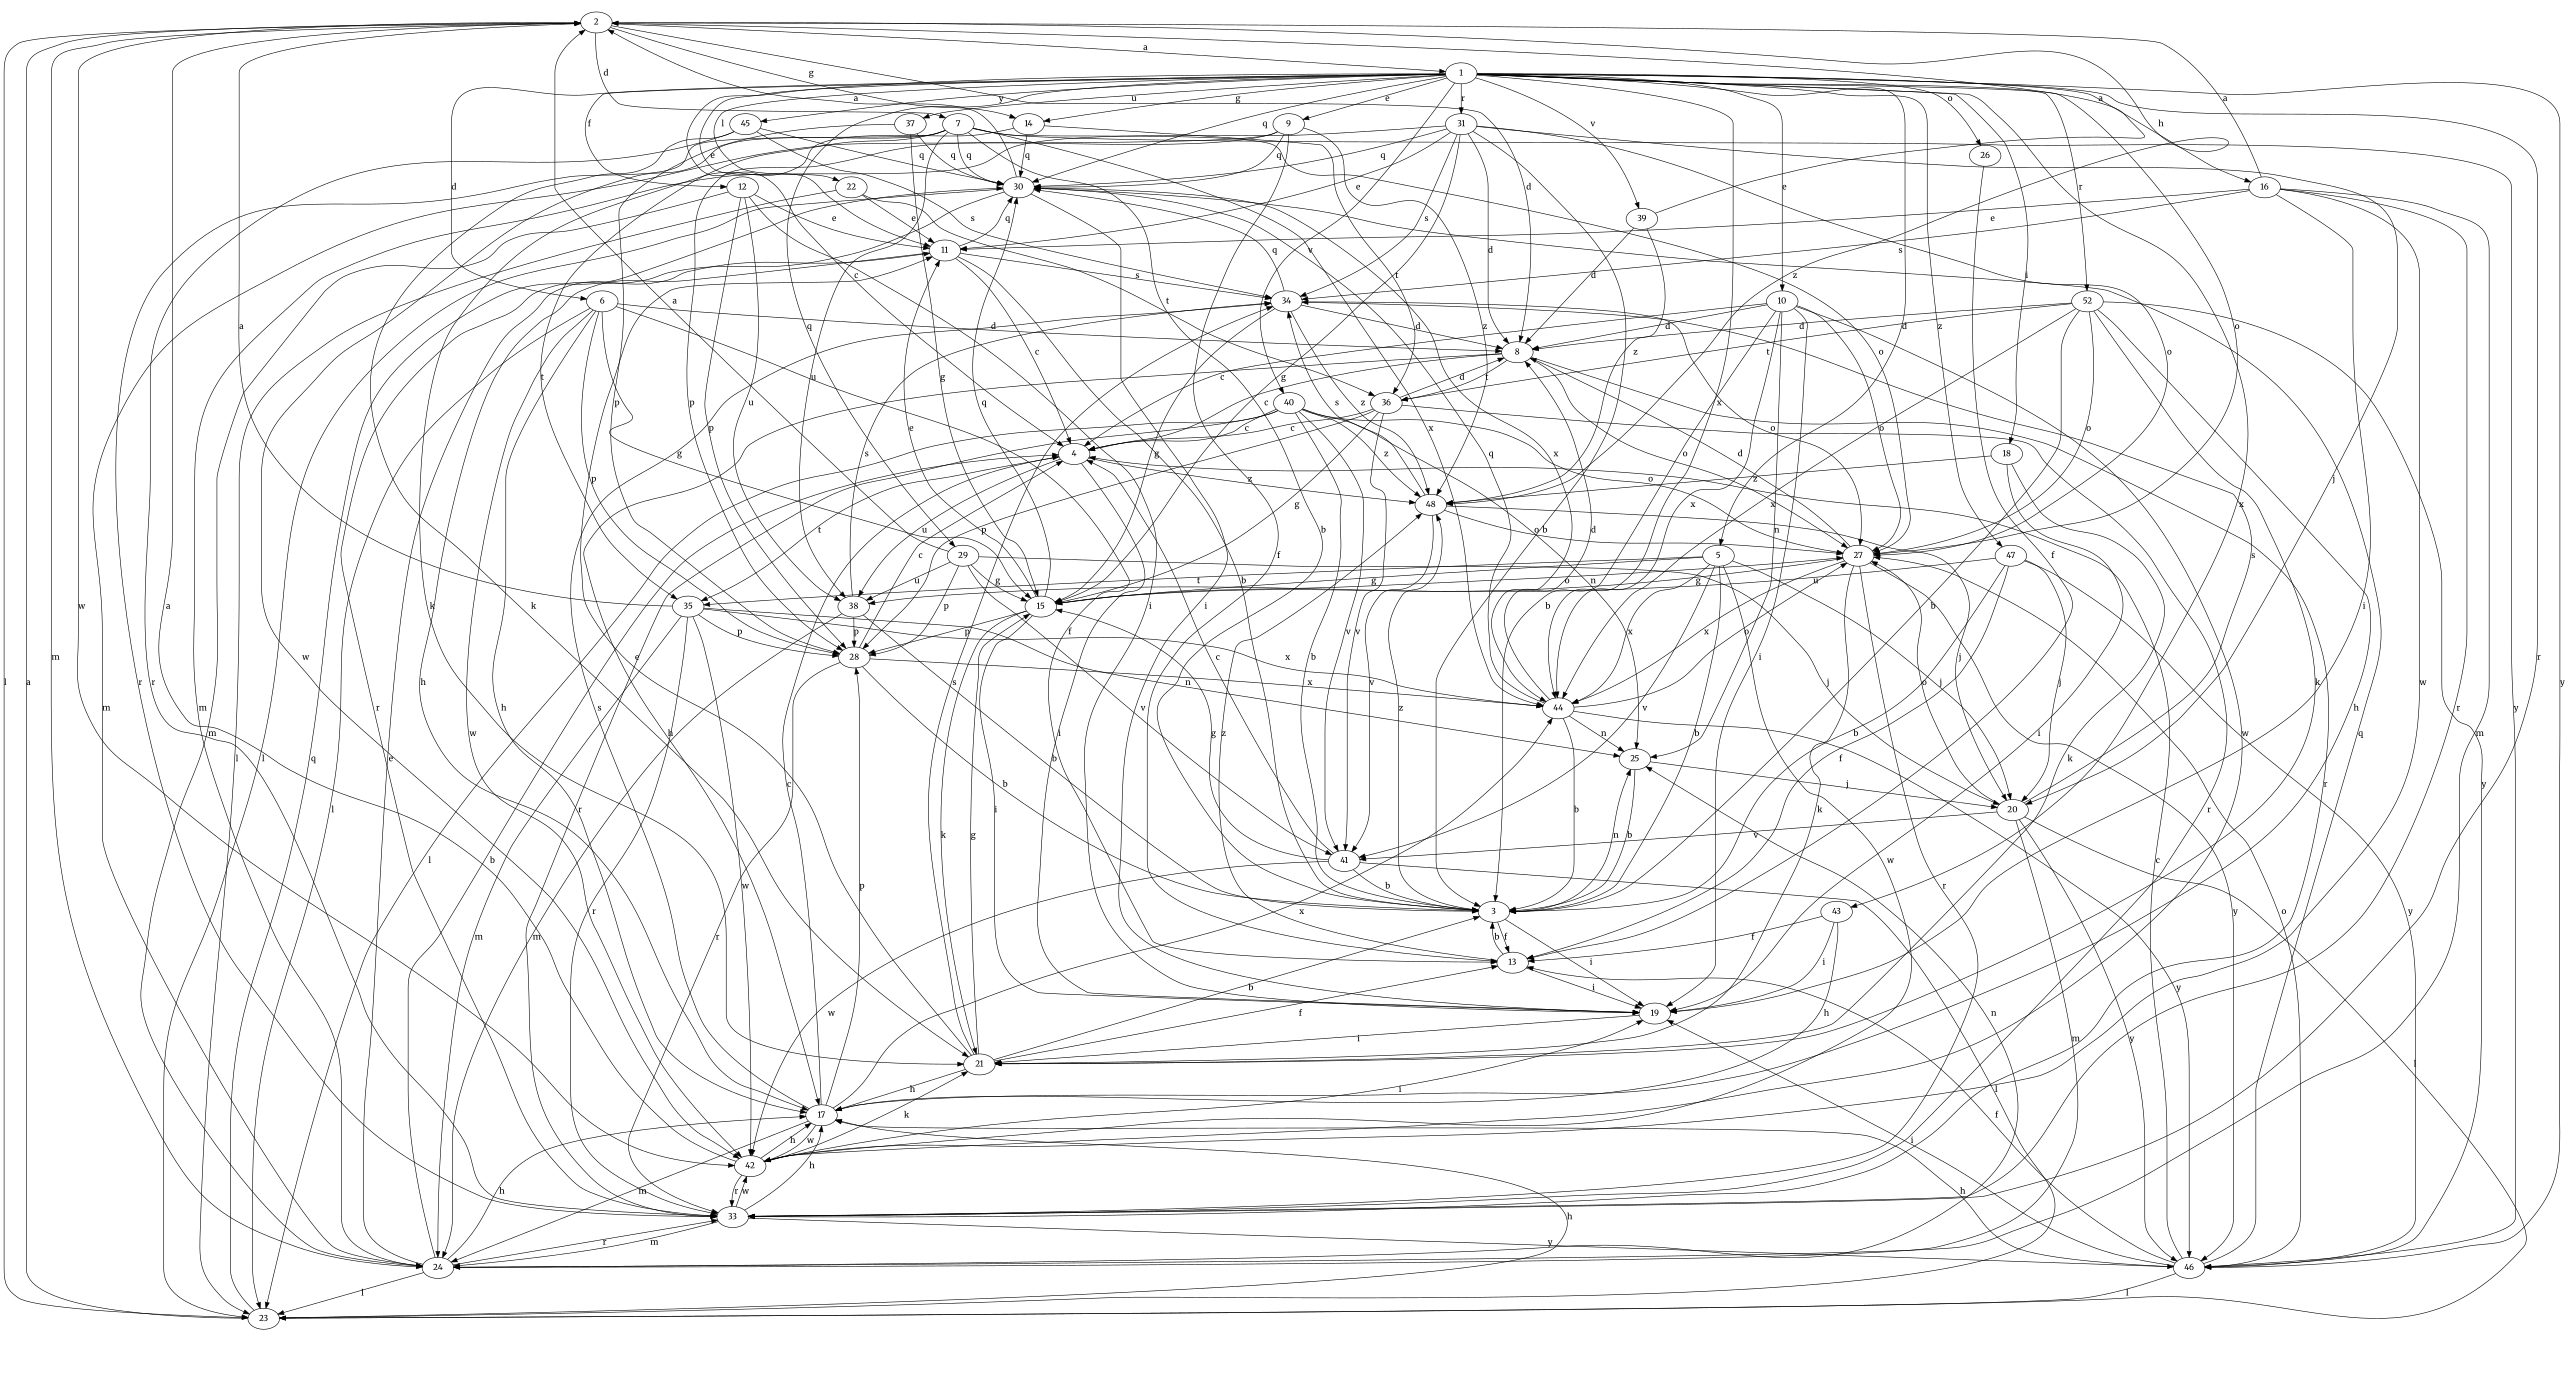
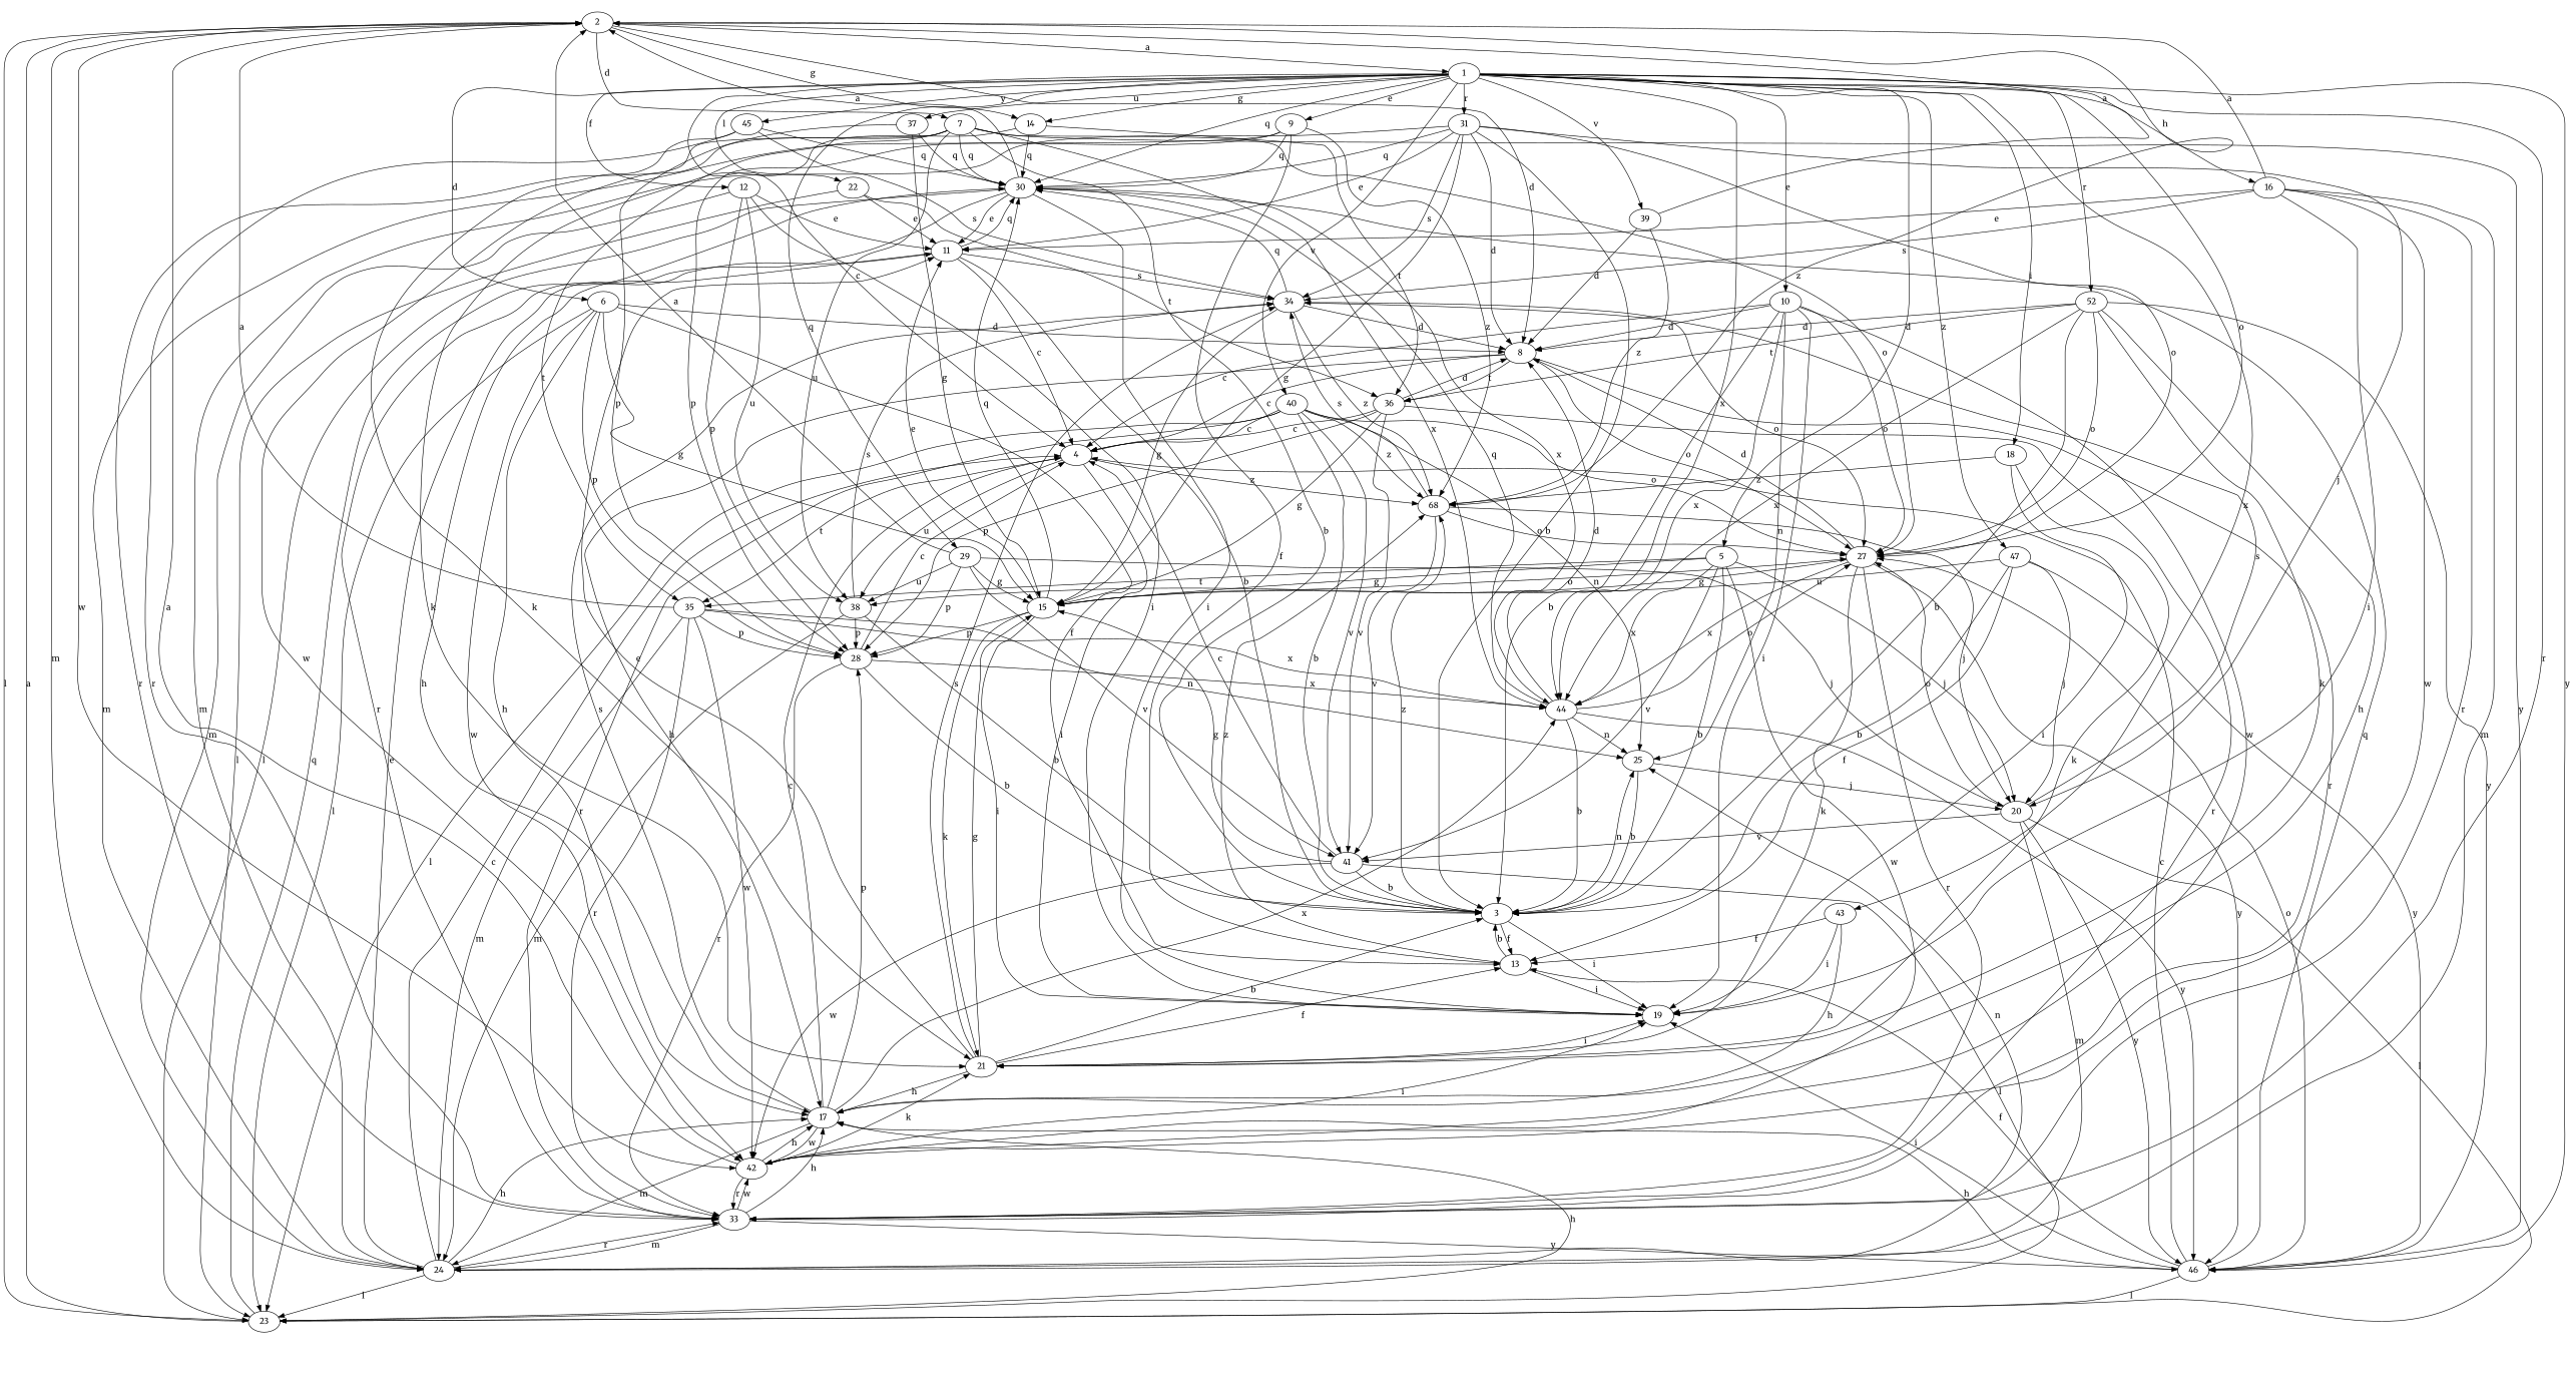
  strict digraph {
    fontname=Merriweather
    node [fontname=Merriweather]
    edge [fontname=Merriweather]
    2
    1
    23
    42
    7
    8
    24
    14
-   48
+   48 [label=68]
    16
    29
    30
    39
    5
    10
    31
    n17 [label=52]
    40
    44
    47
    4
    46
    6
    27
    9
    12
    22
-   26
    43
    37
    33
    18
    45
    17
    19
    21
    38
    35
    3
    36
    11
    25
    34
    41
    20
    28
    15
    13
    2 -> 1 [label=a]
    2 -> 23 [label=l]
    2 -> 42 [label=w]
    2 -> 7 [label=d]
    2 -> 8 [label=d]
    2 -> 24 [label=m]
    2 -> 14 [label=g]
    2 -> 48 [label=z]
    1 -> 14 [label=g]
    1 -> 16 [label=h]
    1 -> 29 [label=q]
    1 -> 30 [label=q]
    1 -> 39 [label=v]
    1 -> 5 [label=d]
    1 -> 10 [label=e]
    1 -> 31 [label=r]
    1 -> n17 [label=r]
    1 -> 40 [label=v]
    1 -> 44 [label=x]
    1 -> 47 [label=z]
    1 -> 4 [label=c]
    1 -> 46 [label=y]
    1 -> 6 [label=d]
    1 -> 27 [label=o]
    1 -> 9 [label=e]
    1 -> 12 [label=f]
    1 -> 22 [label=l]
-   1 -> 26 [label=o]
    1 -> 43 [label=x]
    1 -> 37 [label=u]
    1 -> 33 [label=r]
    1 -> 18 [label=i]
    1 -> 45 [label=y]
    23 -> 2 [label=a]
    23 -> 30 [label=q]
    23 -> 17 [label=h]
    42 -> 2 [label=a]
    42 -> 33 [label=r]
    42 -> 17 [label=h]
    42 -> 19 [label=i]
    42 -> 21 [label=k]
    7 -> 42 [label=w]
    7 -> 30 [label=q]
    7 -> 44 [label=x]
    7 -> 46 [label=y]
    7 -> 27 [label=o]
    7 -> 33 [label=r]
    7 -> 38 [label=u]
    7 -> 35 [label=t]
    7 -> 3 [label=b]
    8 -> 4 [label=c]
    8 -> 27 [label=o]
    8 -> 33 [label=r]
    8 -> 17 [label=h]
    8 -> 36 [label=t]
    24 -> 23 [label=l]
-   24 -> 4 [label=b]
+   24 -> 4 [label=c]
    24 -> 33 [label=r]
    24 -> 17 [label=h]
    24 -> 11 [label=e]
    24 -> 25 [label=n]
    14 -> 30 [label=q]
    14 -> 21 [label=k]
    14 -> 36 [label=t]
    48 -> 27 [label=o]
    48 -> 34 [label=s]
    48 -> 41 [label=v]
    48 -> 20 [label=j]
    16 -> 2 [label=a]
    16 -> 42 [label=w]
    16 -> 24 [label=m]
    16 -> 33 [label=r]
    16 -> 19 [label=i]
    16 -> 11 [label=e]
    16 -> 34 [label=s]
    29 -> 2 [label=a]
    29 -> 38 [label=u]
    29 -> 41 [label=v]
    29 -> 20 [label=j]
    29 -> 28 [label=p]
    29 -> 15 [label=g]
    30 -> 2 [label=a]
    30 -> 23 [label=l]
    30 -> 44 [label=x]
    30 -> 33 [label=r]
    30 -> 19 [label=i]
-   1 -> 11 [label=e]
+   30 -> 11 [label=e]
    39 -> 2 [label=a]
    39 -> 8 [label=d]
    39 -> 48 [label=z]
    5 -> 42 [label=w]
    5 -> 44 [label=x]
    5 -> 35 [label=t]
    5 -> 3 [label=b]
    5 -> 41 [label=v]
    5 -> 20 [label=j]
    5 -> 15 [label=g]
    10 -> 42 [label=w]
    10 -> 8 [label=d]
    10 -> 44 [label=x]
    10 -> 4 [label=c]
    10 -> 27 [label=o]
    10 -> 19 [label=i]
    10 -> 3 [label=b]
    10 -> 25 [label=n]
    31 -> 8 [label=d]
    31 -> 24 [label=m]
    31 -> 30 [label=q]
    31 -> 27 [label=o]
    31 -> 3 [label=b]
    31 -> 11 [label=e]
    31 -> 34 [label=s]
    31 -> 20 [label=j]
    31 -> 15 [label=g]
    n17 -> 8 [label=d]
    n17 -> 44 [label=x]
    n17 -> 46 [label=y]
    n17 -> 27 [label=o]
    n17 -> 17 [label=h]
    n17 -> 21 [label=k]
    n17 -> 3 [label=b]
    n17 -> 36 [label=t]
    40 -> 23 [label=l]
    40 -> 48 [label=z]
    40 -> 4 [label=c]
    40 -> 27 [label=o]
    40 -> 33 [label=r]
    40 -> 3 [label=b]
    40 -> 25 [label=n]
    40 -> 41 [label=v]
    44 -> 8 [label=d]
    44 -> 30 [label=q]
    44 -> 46 [label=y]
    44 -> 27 [label=o]
    44 -> 3 [label=b]
    44 -> 25 [label=n]
    47 -> 46 [label=y]
    47 -> 38 [label=u]
    47 -> 3 [label=b]
    47 -> 20 [label=j]
    47 -> 13 [label=f]
    4 -> 48 [label=z]
    4 -> 19 [label=i]
    4 -> 38 [label=u]
    4 -> 35 [label=t]
    46 -> 23 [label=l]
    46 -> 30 [label=q]
    46 -> 4 [label=c]
    46 -> 27 [label=o]
    46 -> 17 [label=h]
    46 -> 19 [label=i]
    46 -> 13 [label=f]
    6 -> 23 [label=l]
    6 -> 42 [label=w]
    6 -> 8 [label=d]
    6 -> 17 [label=h]
    6 -> 28 [label=p]
    6 -> 15 [label=g]
    6 -> 13 [label=f]
    27 -> 8 [label=d]
    27 -> 44 [label=x]
    27 -> 46 [label=y]
    27 -> 33 [label=r]
    27 -> 21 [label=k]
    27 -> 15 [label=g]
    9 -> 24 [label=m]
    9 -> 48 [label=z]
    9 -> 30 [label=q]
    9 -> 28 [label=p]
    9 -> 13 [label=f]
    12 -> 24 [label=m]
    12 -> 19 [label=i]
    12 -> 38 [label=u]
    12 -> 11 [label=e]
    12 -> 28 [label=p]
    22 -> 23 [label=l]
    22 -> 36 [label=t]
    22 -> 11 [label=e]
-   26 -> 13 [label=f]
    43 -> 17 [label=h]
    43 -> 19 [label=i]
    43 -> 13 [label=f]
    37 -> 30 [label=q]
    37 -> 28 [label=p]
    37 -> 15 [label=g]
    33 -> 42 [label=w]
    33 -> 24 [label=m]
    33 -> 46 [label=y]
    33 -> 17 [label=h]
    18 -> 48 [label=z]
    18 -> 19 [label=i]
    18 -> 21 [label=k]
    45 -> 30 [label=q]
    45 -> 33 [label=r]
    45 -> 21 [label=k]
    45 -> 34 [label=s]
    17 -> 42 [label=w]
    17 -> 24 [label=m]
    17 -> 44 [label=x]
    17 -> 4 [label=c]
    17 -> 34 [label=s]
    17 -> 28 [label=p]
    21 -> 17 [label=h]
-   19 -> 21 [label=i]
+   21 -> 19 [label=i]
    21 -> 3 [label=b]
    21 -> 11 [label=e]
    21 -> 34 [label=s]
    21 -> 15 [label=g]
    21 -> 13 [label=f]
    38 -> 24 [label=m]
    38 -> 3 [label=b]
    38 -> 34 [label=s]
    38 -> 28 [label=p]
    35 -> 2 [label=a]
    35 -> 42 [label=w]
    35 -> 24 [label=m]
    35 -> 44 [label=x]
    35 -> 33 [label=r]
    35 -> 25 [label=n]
    35 -> 28 [label=p]
    3 -> 48 [label=z]
    3 -> 19 [label=i]
    3 -> 25 [label=n]
    3 -> 13 [label=f]
    36 -> 8 [label=d]
    36 -> 4 [label=c]
    36 -> 33 [label=r]
    36 -> 41 [label=v]
    36 -> 28 [label=p]
    36 -> 15 [label=g]
    11 -> 30 [label=q]
    11 -> 4 [label=c]
    11 -> 17 [label=h]
    11 -> 3 [label=b]
    11 -> 34 [label=s]
    25 -> 3 [label=b]
    25 -> 20 [label=j]
    34 -> 8 [label=d]
    34 -> 48 [label=z]
    34 -> 30 [label=q]
    34 -> 27 [label=o]
    34 -> 15 [label=g]
    41 -> 23 [label=l]
    41 -> 42 [label=w]
    41 -> 4 [label=c]
    41 -> 3 [label=b]
    41 -> 15 [label=g]
    20 -> 23 [label=l]
    20 -> 24 [label=m]
    20 -> 46 [label=y]
    20 -> 27 [label=o]
    20 -> 34 [label=s]
    20 -> 41 [label=v]
    28 -> 44 [label=x]
    28 -> 4 [label=c]
    28 -> 33 [label=r]
    28 -> 3 [label=b]
    15 -> 30 [label=q]
    15 -> 27 [label=o]
    15 -> 19 [label=i]
    15 -> 21 [label=k]
    15 -> 11 [label=e]
    15 -> 28 [label=p]
    13 -> 48 [label=z]
    13 -> 19 [label=i]
    13 -> 3 [label=b]
  }
